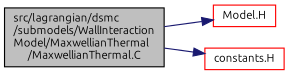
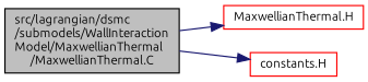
  digraph {
    rankdir=LR
    fontname=Ubuntu
    node [color=red fontname=Ubuntu fontsize=10 shape=record]
    edge [color=midnightblue fontname=Ubuntu fontsize=10 labelfontname=FreeSans labelfontsize=10 style=solid]
    n1 [color=black fillcolor=grey75 fontcolor=black height=0.2 label="src/lagrangian/dsmc\l/submodels/WallInteraction\lModel/MaxwellianThermal\l/MaxwellianThermal.C" style=filled width=0.4]
-   n2 [height=0.2 label="Model.H" width=0.4]
+   n2 [height=0.2 label="MaxwellianThermal.H" width=0.4]
    n3 [height=0.2 label="constants.H" width=0.4]
    n1 -> n2
    n1 -> n3
  }
